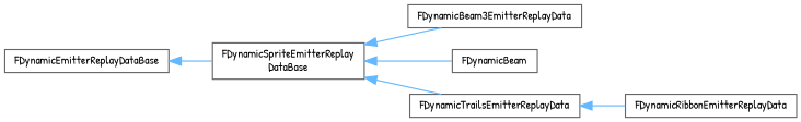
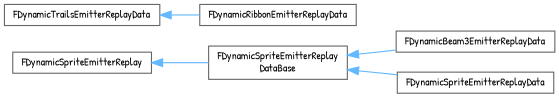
  digraph {
    fontname="Patrick Hand"
    rankdir=LR
    node [color=grey40 fillcolor=white fontname="Patrick Hand" fontsize=10 shape=box style=filled]
    edge [color=steelblue1 dir=back fontname="Patrick Hand" fontsize=10 labelfontname=Helvetica labelfontsize=10 style=solid]
-   n1 [height=0.2 label=FDynamicEmitterReplayDataBase width=0.4]
+   n1 [height=0.2 label=FDynamicSpriteEmitterReplay width=0.4]
    n2 [height=0.2 label="FDynamicSpriteEmitterReplay\lDataBase" width=0.4]
    n3 [height=0.2 label=FDynamicBeam3EmitterReplayData width=0.4]
-   n4 [height=0.2 label=FDynamicBeam width=0.4]
+   n4 [height=0.2 label=FDynamicSpriteEmitterReplayData width=0.4]
    n5 [height=0.2 label=FDynamicTrailsEmitterReplayData width=0.4]
    n6 [height=0.2 label=FDynamicRibbonEmitterReplayData width=0.4]
    n1 -> n2
    n2 -> n3
    n2 -> n4
-   n2 -> n5
    n5 -> n6
  }
